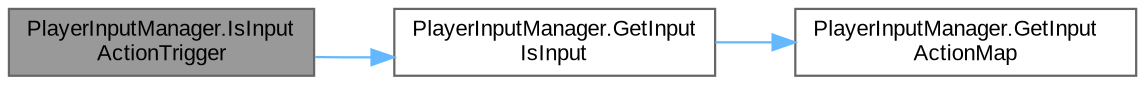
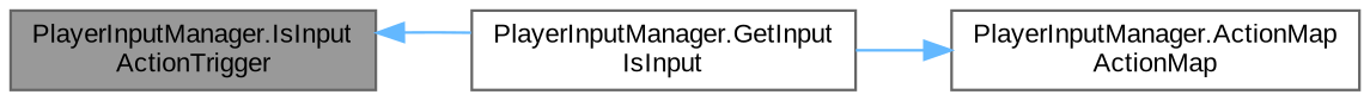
  digraph {
    fontname="Liberation Sans"
    rankdir=LR
    node [color=grey40 fillcolor=white fontname="Liberation Sans" fontsize=10 shape=box style=filled]
    edge [color=steelblue1 fontname="Liberation Sans" fontsize=10 labelfontname=Helvetica labelfontsize=10 style=solid]
    n1 [color=gray40 fillcolor=grey60 fontcolor=black height=0.2 label="PlayerInputManager.IsInput\lActionTrigger" width=0.4]
    n2 [height=0.2 label="PlayerInputManager.GetInput\lIsInput" width=0.4]
-   n3 [height=0.2 label="PlayerInputManager.GetInput\lActionMap" width=0.4]
-   n1 -> n2
+   n3 [height=0.2 label="PlayerInputManager.ActionMap\lActionMap" width=0.4]
+   n2 -> n1
    n2 -> n3
  }
